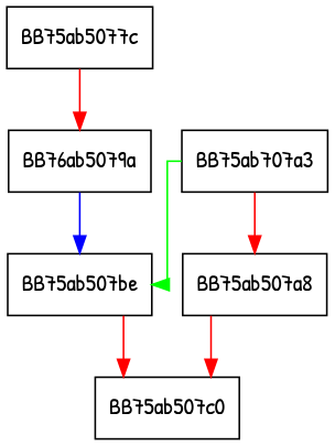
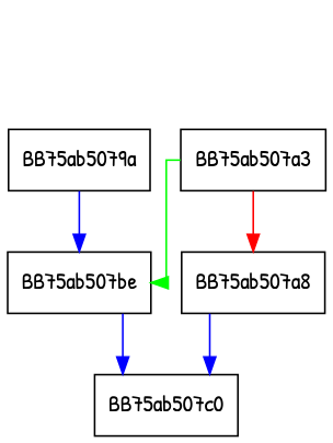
  digraph {
    fontname="Patrick Hand"
    splines=ortho
    node [fontname="Patrick Hand" shape=box]
    edge [color=blue fontname="Patrick Hand"]
-   BB75ab5077c
-   BB75ab5079a [label=BB76ab5079a]
-   BB75ab507a3 [label=BB75ab707a3]
+   BB75ab5079a
+   BB75ab507a3
    BB75ab507a8
    BB75ab507be
    BB75ab507c0
-   BB75ab5077c -> BB75ab5079a [color=red]
    BB75ab5079a -> BB75ab507be
    BB75ab507a3 -> BB75ab507a8 [color=red]
    BB75ab507a3 -> BB75ab507be [color=green]
-   BB75ab507a8 -> BB75ab507c0 [color=red]
-   BB75ab507be -> BB75ab507c0 [color=red]
+   BB75ab507a8 -> BB75ab507c0
+   BB75ab507be -> BB75ab507c0
  }
